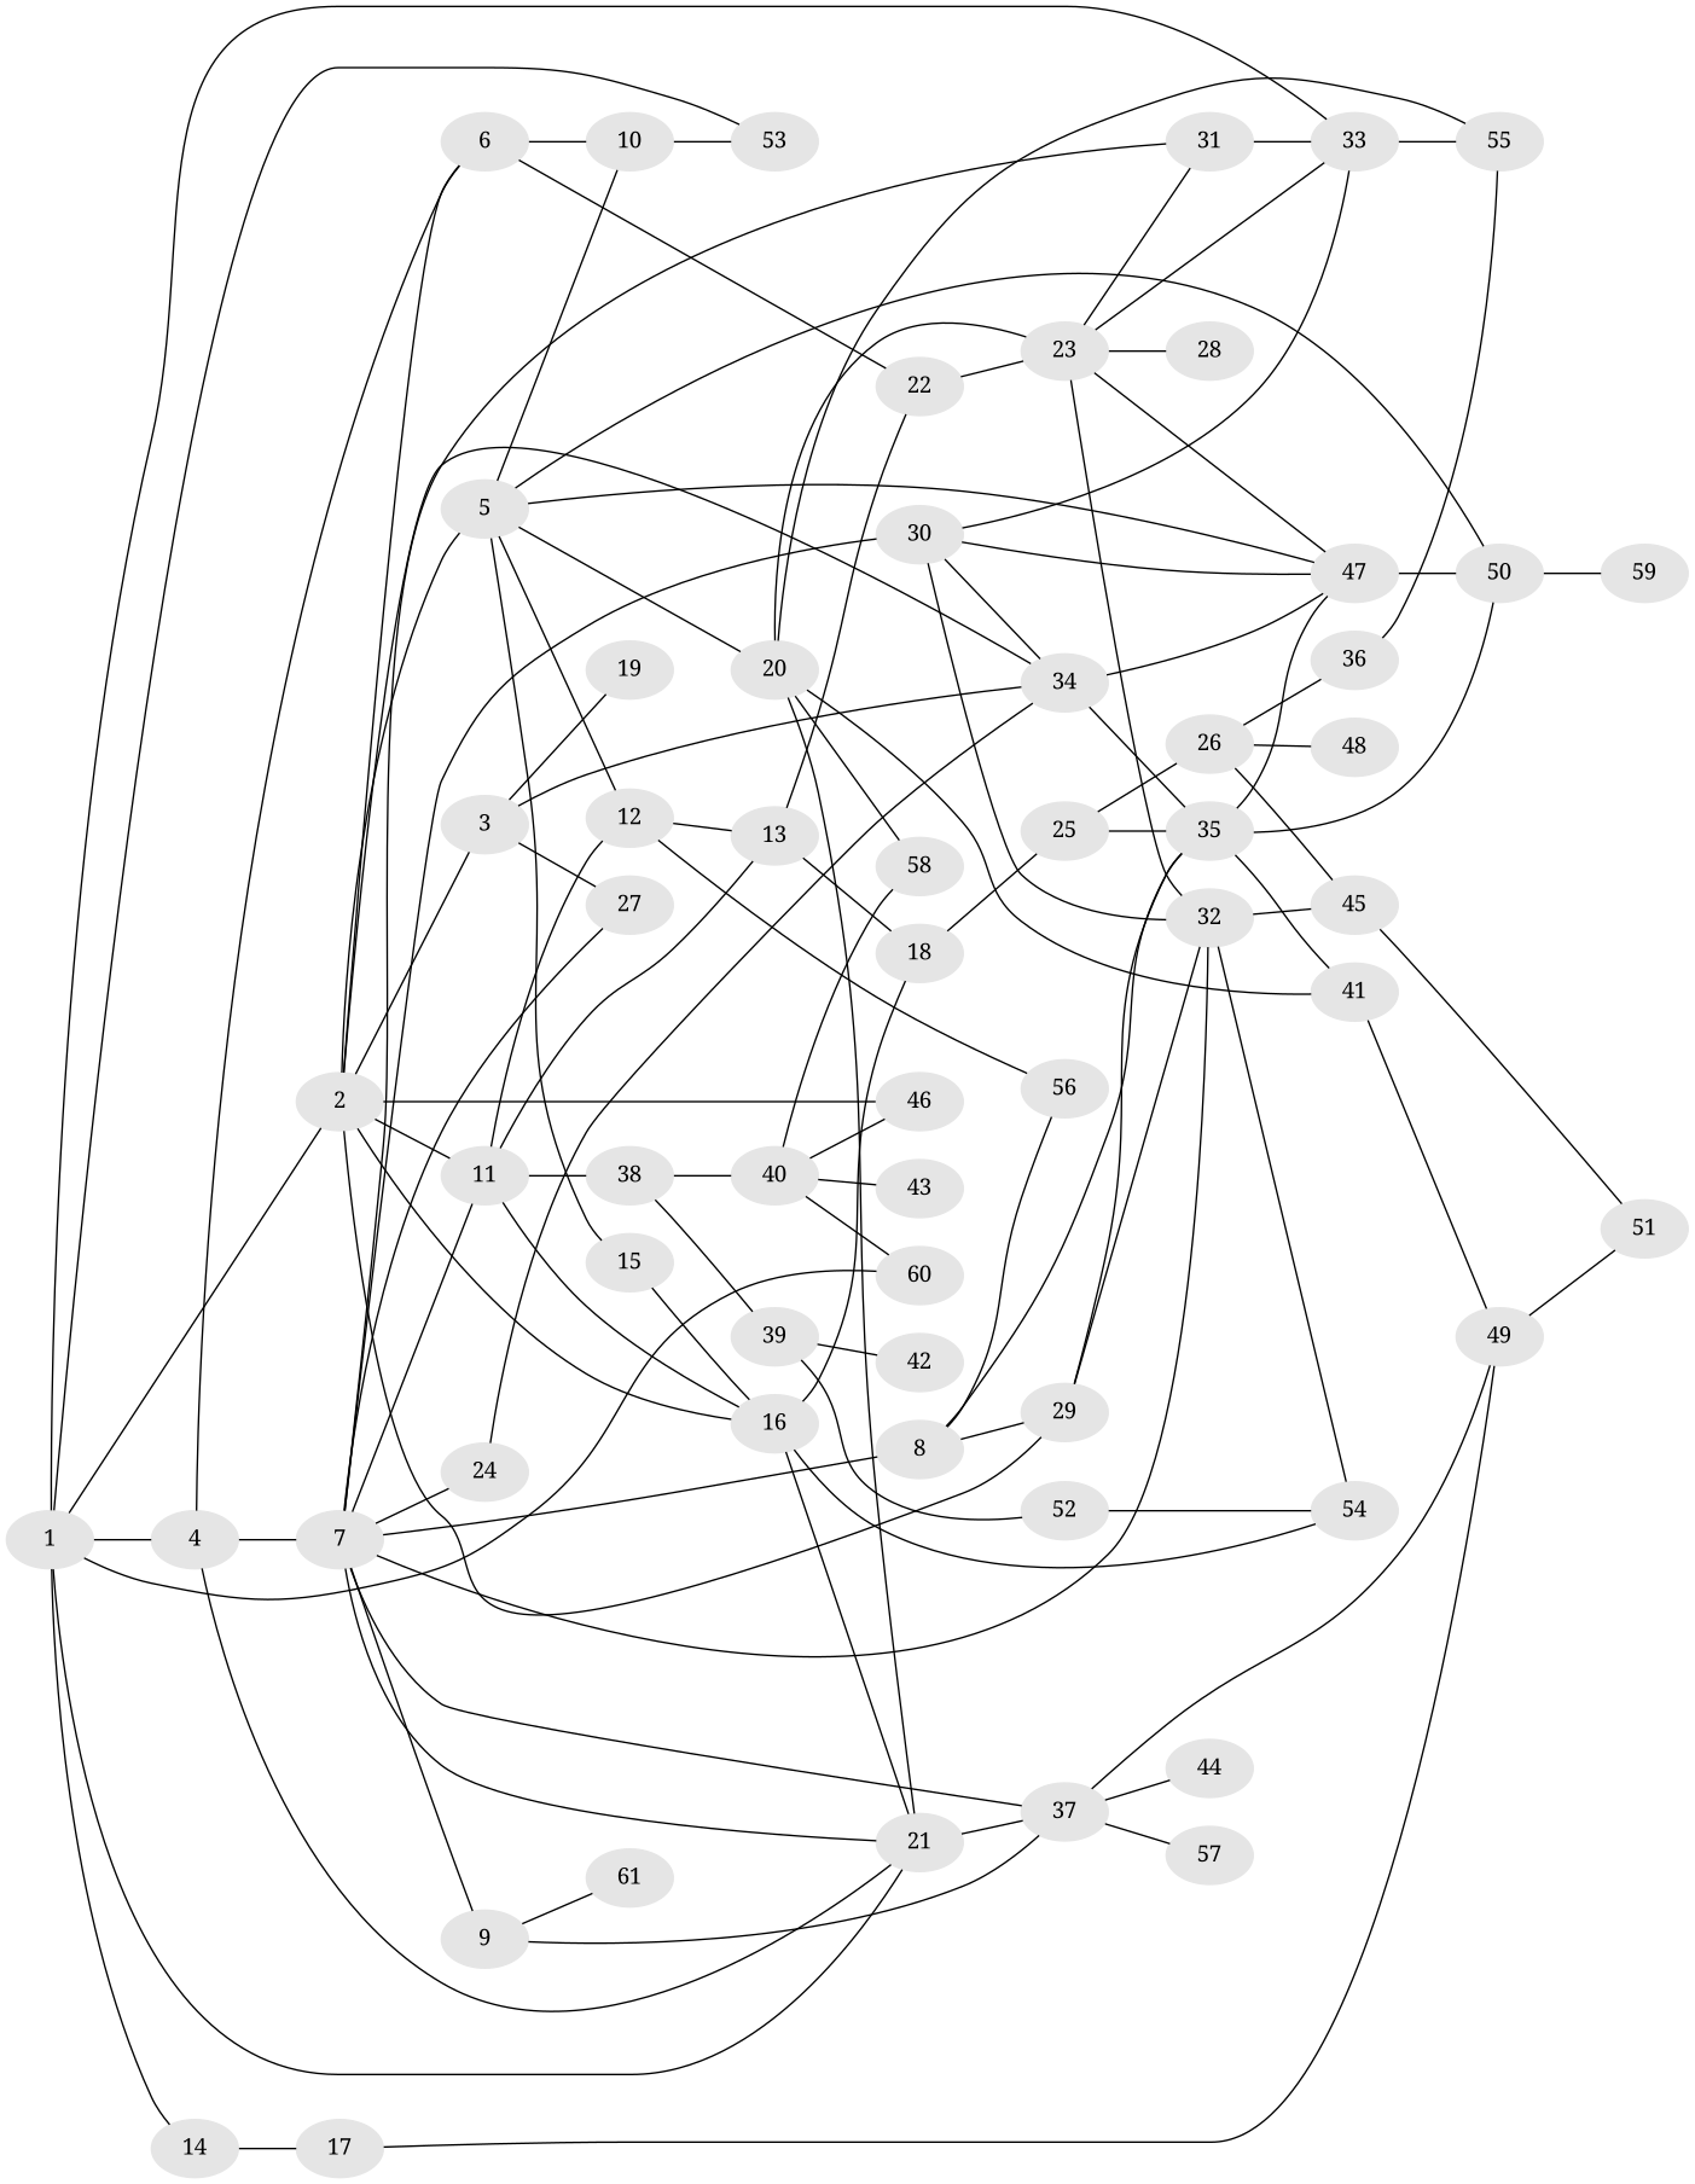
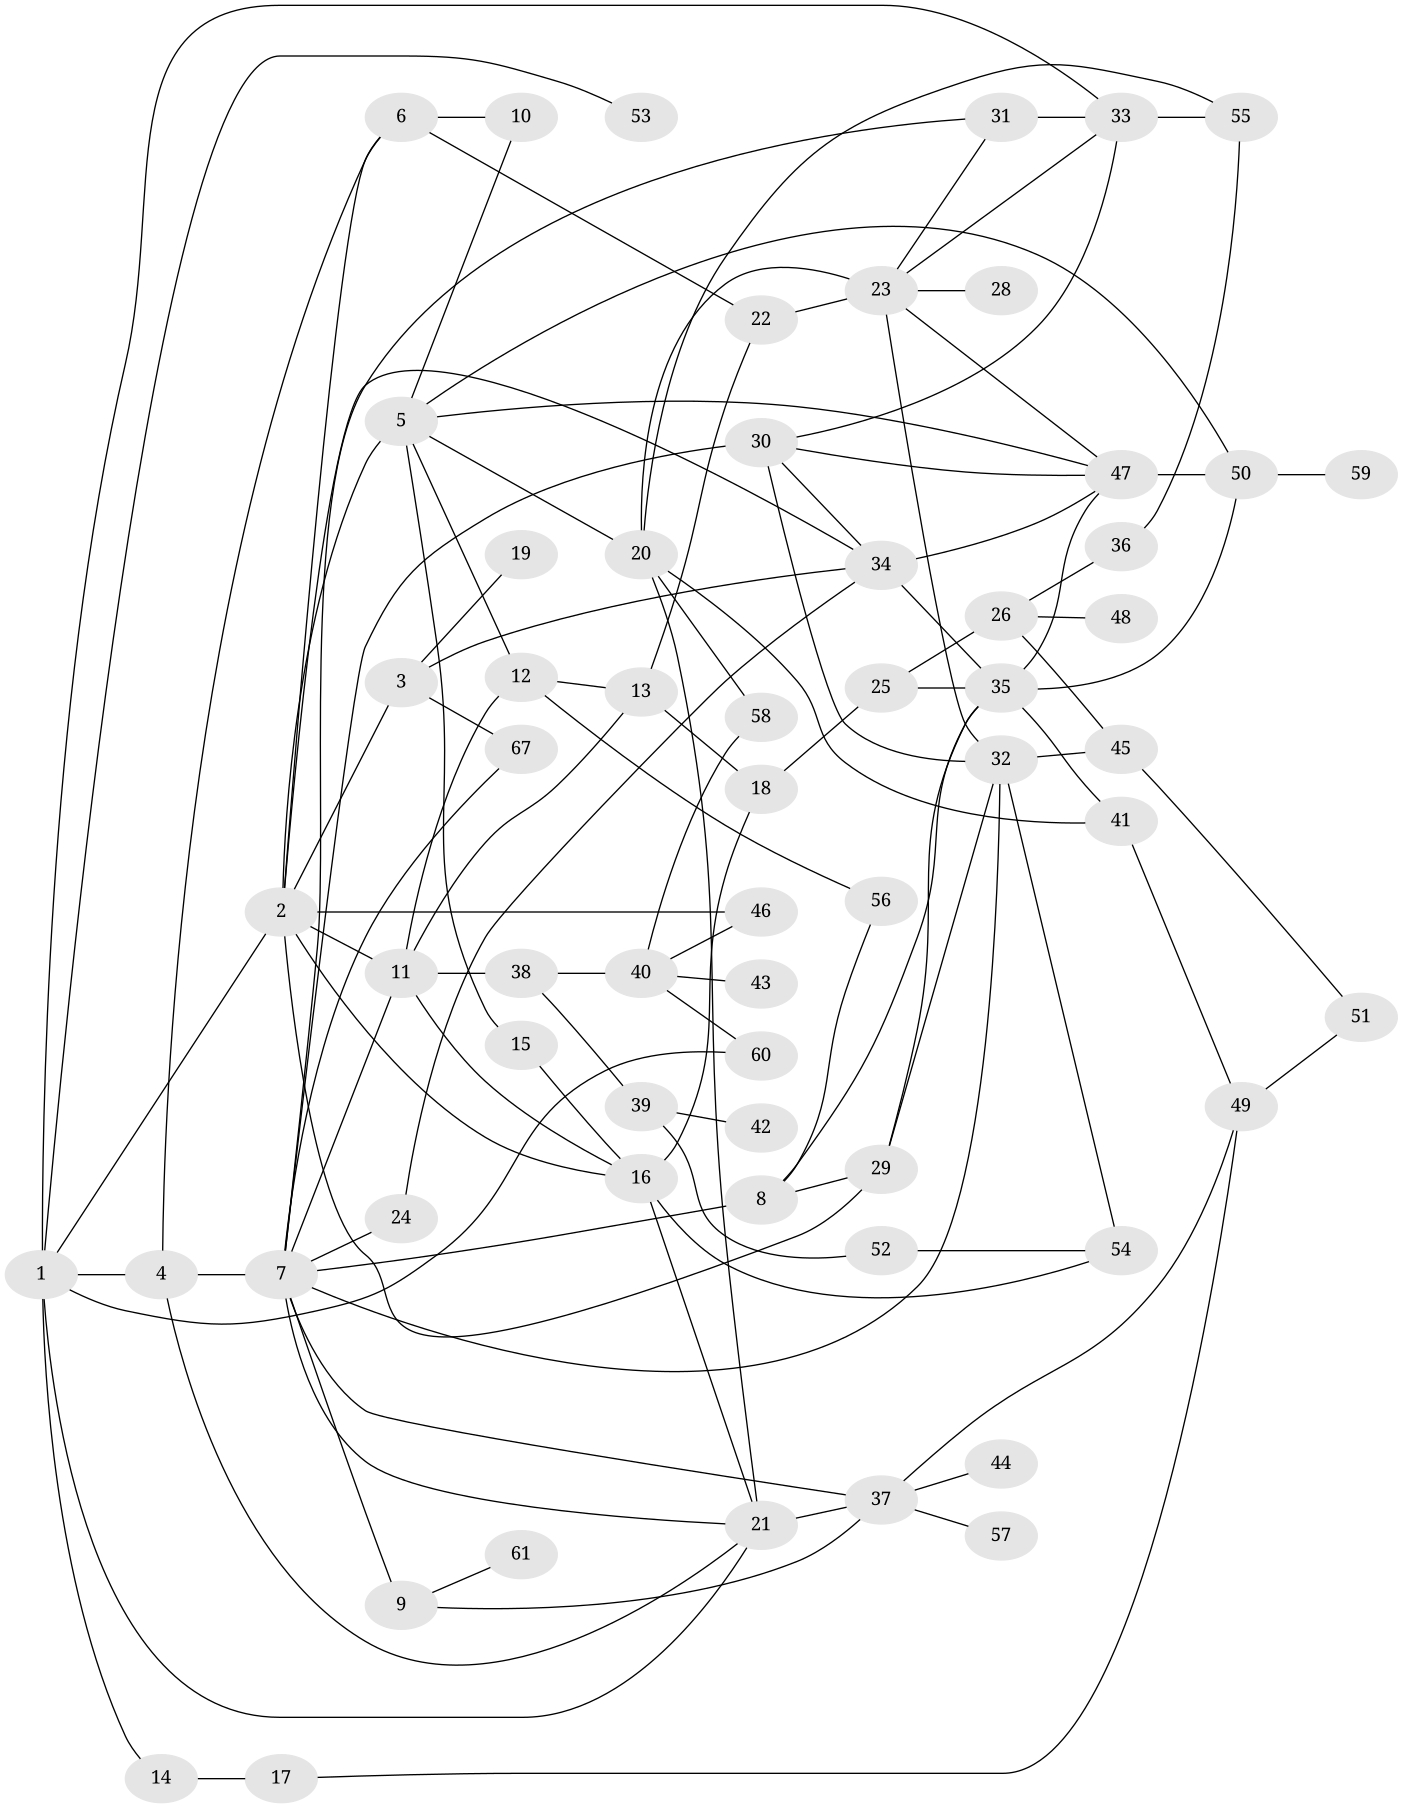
  graph {
    fontname="Noto Serif"
    rankdir=LR
    node [color=gray90 fontname="Noto Serif" style=filled]
    edge [fontname="Noto Serif" weight=1.0]
    1
    2
    4
    14
    21
    33
    53
    60
    3
    5
    6
    11
    16
    29
    34
    46
    7
    17
    37
    55
    19
-   27
+   27 [label=67]
    10
    12
    15
    20
    47
    50
    22
    13
    38
    18
    54
    32
    35
    8
    9
    24
    30
    31
    56
    23
    41
    58
    59
    61
    45
    49
    44
    57
    39
    40
    25
    51
    26
    28
    36
    48
    42
    52
    43
    1 -- 2
    1 -- 4
    1 -- 14
    1 -- 21
    1 -- 33
    1 -- 53
    1 -- 60
    2 -- 3
    2 -- 5
    2 -- 6
    2 -- 11
    2 -- 16
    2 -- 29
    2 -- 34
    2 -- 46
    4 -- 21
    4 -- 6
    4 -- 7
    14 -- 17
    21 -- 37
    33 -- 55
    3 -- 34
    3 -- 19
    3 -- 27
    5 -- 10
    5 -- 12
    5 -- 15
    5 -- 20
    5 -- 47
    5 -- 50
    6 -- 10
    6 -- 22
    11 -- 16
    11 -- 12
    11 -- 13
    11 -- 38
    16 -- 21
    16 -- 18
    16 -- 54
    29 -- 32
    29 -- 35
    34 -- 47
    34 -- 35
    7 -- 21
    7 -- 11
    7 -- 37
    7 -- 27
    7 -- 32
    7 -- 8
    7 -- 9
    7 -- 24
    7 -- 30
    7 -- 31
    17 -- 49
    37 -- 49
    37 -- 44
    37 -- 57
-   10 -- 53 [weight=2.0]
    12 -- 13
    12 -- 56
    15 -- 16
    20 -- 21
    20 -- 55
    20 -- 23
    20 -- 41 [weight=2.0]
    20 -- 58
    47 -- 50
    50 -- 59
    22 -- 23
    13 -- 22
    13 -- 18
    38 -- 39
    38 -- 40
    18 -- 25
    32 -- 54
    32 -- 45
    35 -- 47
    35 -- 50
    35 -- 41
    8 -- 29
    8 -- 35 [weight=2.0]
    8 -- 56
    9 -- 37
    9 -- 61
    24 -- 34
    30 -- 33
    30 -- 34
    30 -- 47
    30 -- 32
    31 -- 33
    23 -- 33
    23 -- 47
    23 -- 32
    23 -- 31
    23 -- 28 [weight=2.0]
    41 -- 49
    45 -- 51
    49 -- 51
    39 -- 42
    39 -- 52
    40 -- 60
    40 -- 46
    40 -- 58
    40 -- 43
    25 -- 35
    25 -- 26
    26 -- 45
    26 -- 36
    26 -- 48
    36 -- 55
    52 -- 54
  }
